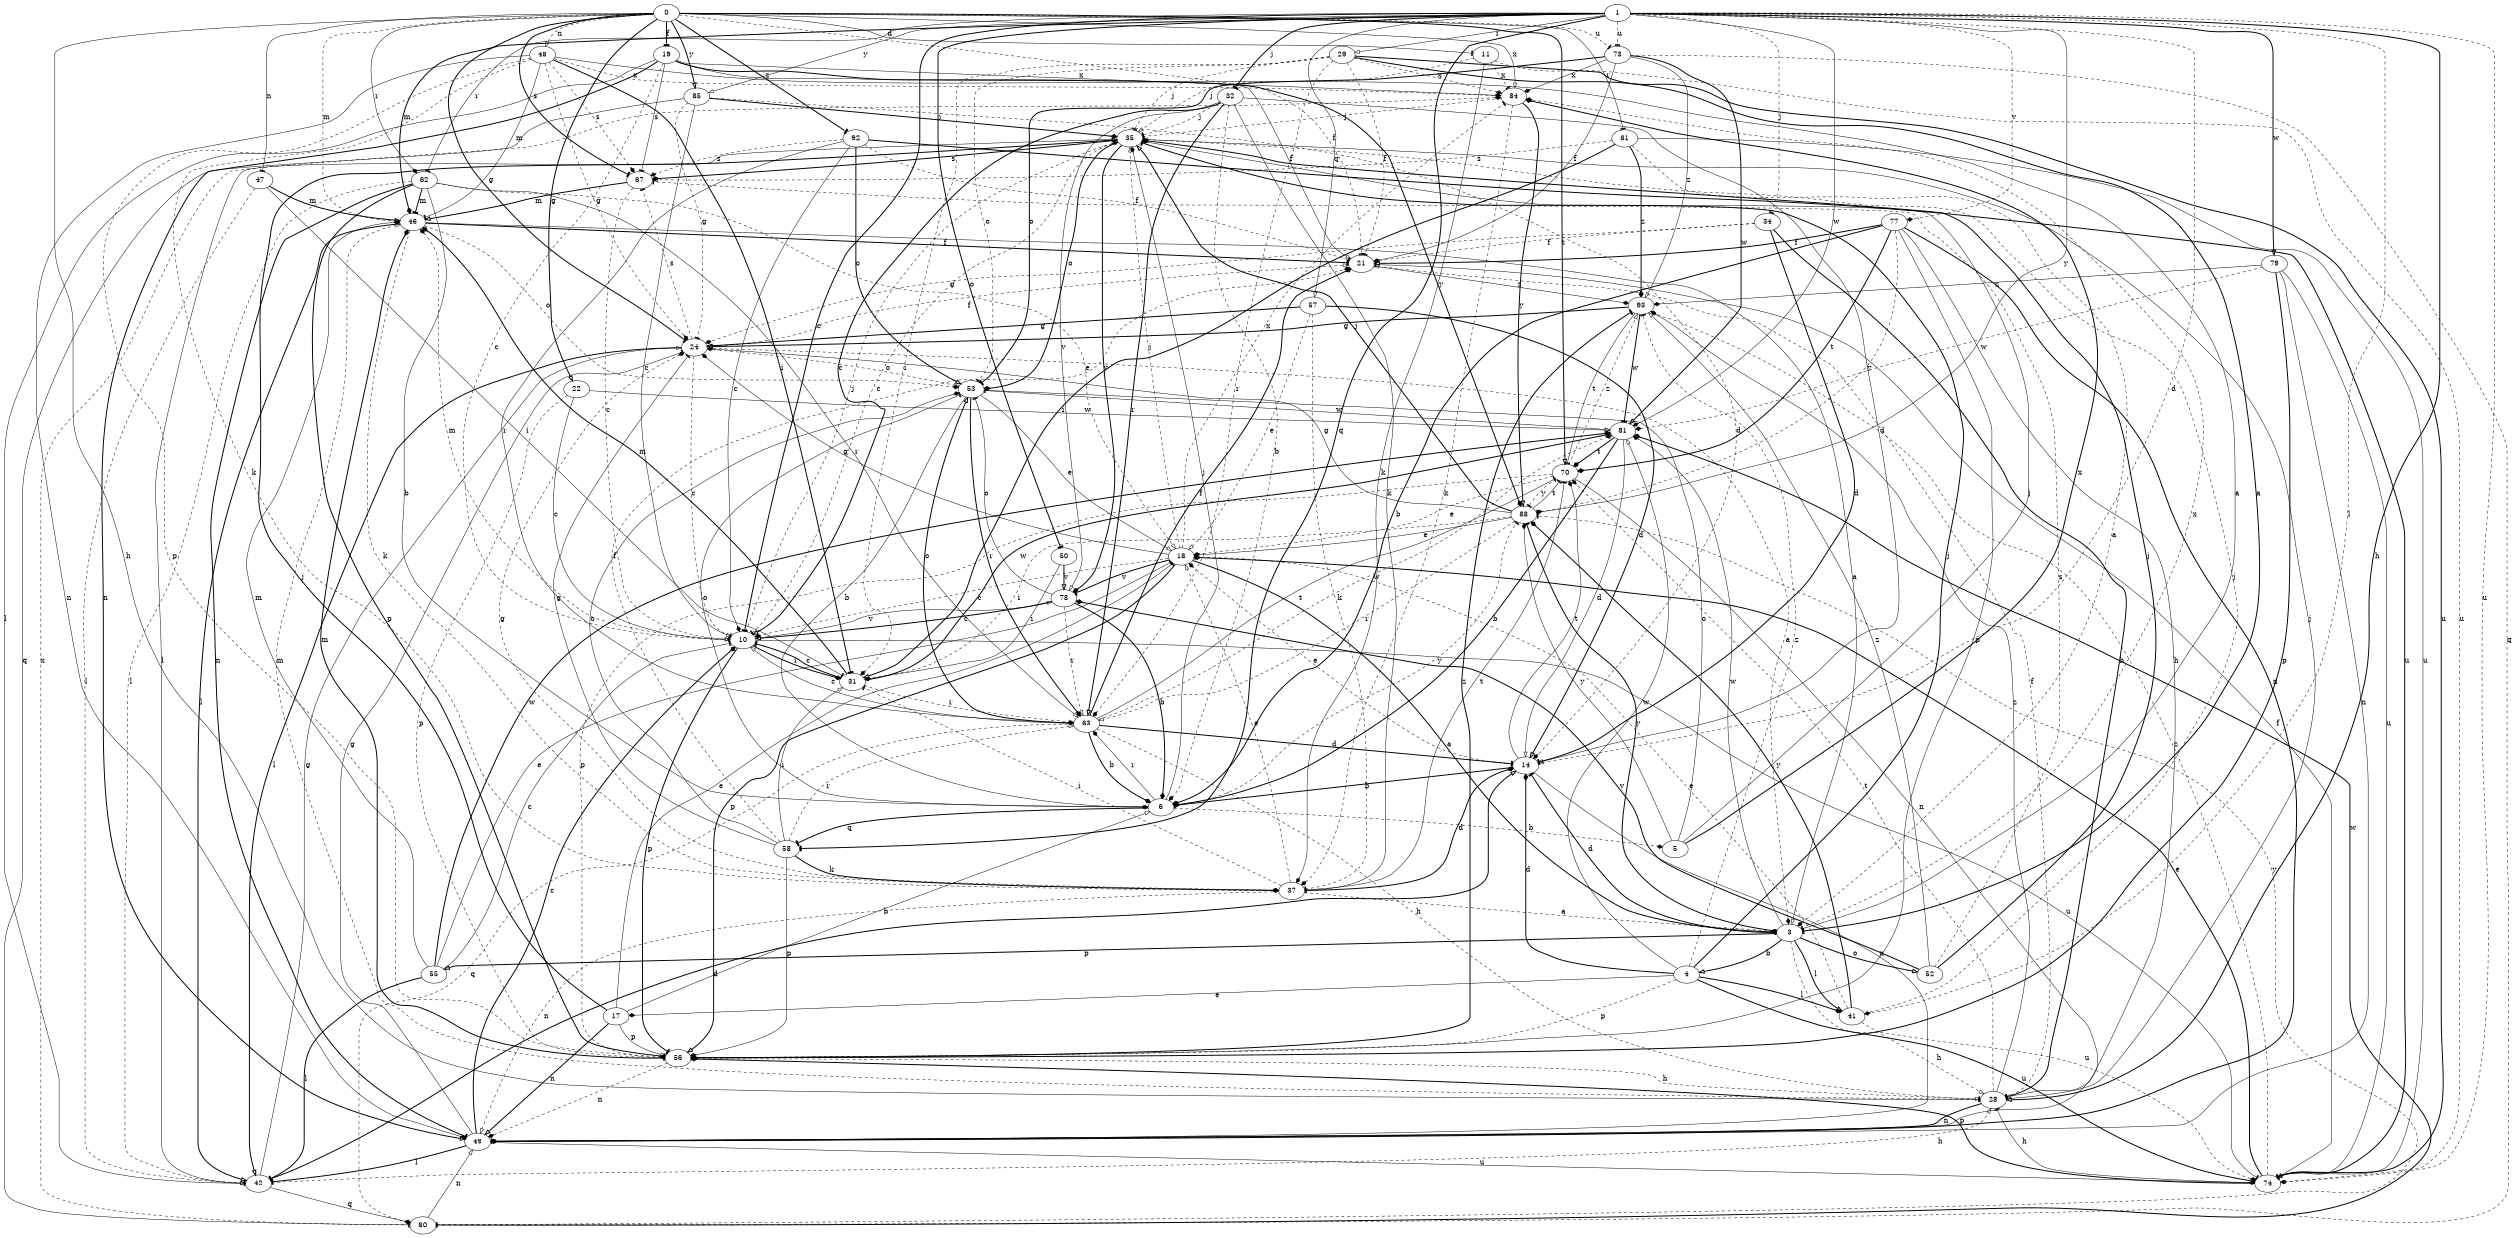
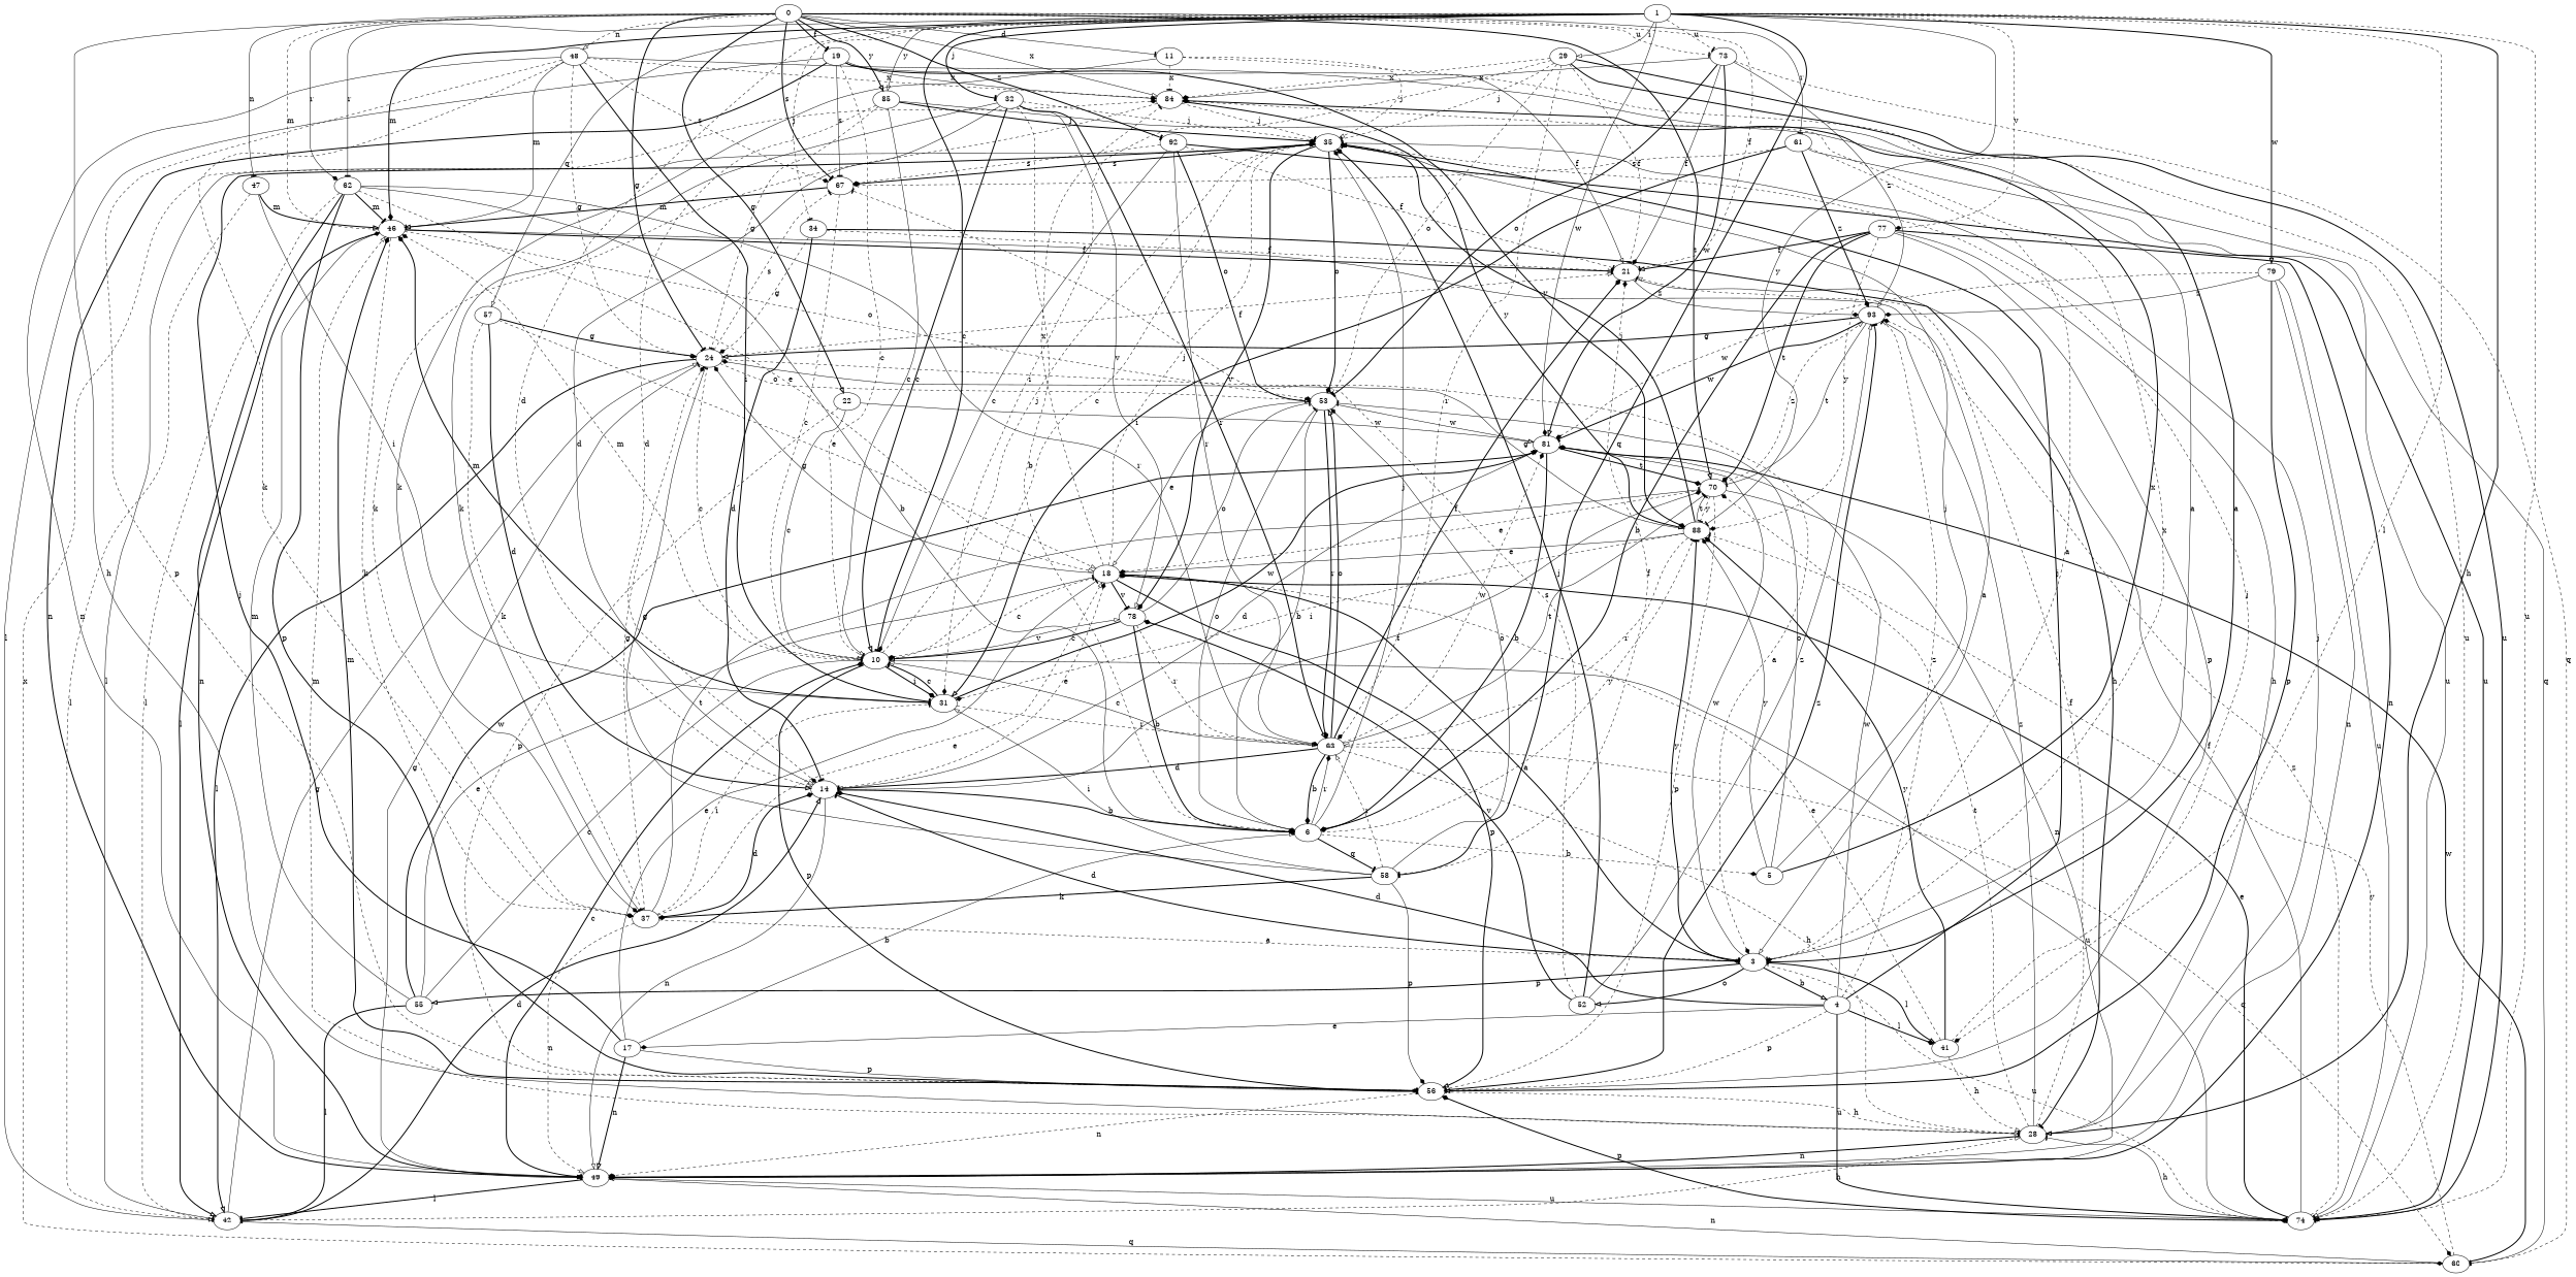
  strict digraph {
    edge [arrowhead=diamond style=bold]
    0
    11
    19
    21
    22
    24
    28
    46
    47
    48
    61
    62
    67
    70
    73
    84
    85
    92
    74
    35
    n21 [label=37]
    10
    88
    49
    42
    93
    81
    56
    3
    53
    31
    6
    63
    18
    60
    14
    1
    29
    32
    34
    41
-   50
    57
    58
    77
    79
    78
    4
    52
    55
    17
    5
    0 -> 11 [arrowhead=tee label=d style=solid]
    0 -> 19 [arrowhead=tee label=f]
    0 -> 21 [arrowhead=tee label=f style=dashed]
    0 -> 22 [arrowhead=onormal label=g]
    0 -> 24 [arrowhead=tee label=g]
    0 -> 28 [arrowhead=tee label=h style=solid]
    0 -> 46 [arrowhead=onormal label=m style=dashed]
    0 -> 47 [arrowhead=tee label=n style=solid]
    0 -> 48 [arrowhead=onormal label=n style=dashed]
    0 -> 61 [arrowhead=tee label=r style=solid]
    0 -> 62 [label=r style=solid]
    0 -> 67 [arrowhead=tee label=s]
    0 -> 70 [arrowhead=onormal label=t]
    0 -> 73 [arrowhead=tee label=u style=dashed]
    0 -> 84 [arrowhead=onormal label=x style=solid]
    0 -> 85 [arrowhead=onormal label=y]
    0 -> 92 [arrowhead=tee label=z]
    11 -> 84 [arrowhead=tee label=x style=dashed]
    11 -> 74 [arrowhead=onormal label=u style=dashed]
    11 -> 35 [arrowhead=onormal label=j style=dashed]
    11 -> n21 [label=k style=solid]
    19 -> 21 [arrowhead=onormal label=f style=solid]
    19 -> 67 [arrowhead=tee label=s style=solid]
    19 -> 84 [label=x style=solid]
    19 -> 10 [arrowhead=tee label=c style=dashed]
    19 -> 88 [label=y]
    19 -> 49 [arrowhead=onormal label=n]
    19 -> 42 [arrowhead=onormal label=l style=solid]
    21 -> 93 [label=z style=solid]
    22 -> 10 [arrowhead=onormal label=c style=solid]
    22 -> 81 [arrowhead=onormal label=w style=solid]
    22 -> 56 [arrowhead=tee label=p style=dashed]
    24 -> 21 [arrowhead=onormal label=f style=dashed]
    24 -> 67 [arrowhead=tee label=s style=dashed]
    24 -> 10 [arrowhead=tee label=c style=dashed]
    24 -> 42 [arrowhead=onormal label=l]
    24 -> 3 [label=a style=dashed]
    24 -> 53 [arrowhead=onormal label=o style=dashed]
    28 -> 21 [arrowhead=onormal label=f style=dashed]
    28 -> 46 [arrowhead=onormal label=m style=dashed]
    28 -> 70 [label=t style=dashed]
    28 -> 35 [arrowhead=tee label=j style=solid]
    28 -> 49 [label=n]
    28 -> 93 [arrowhead=onormal label=z style=solid]
    46 -> 21 [arrowhead=tee label=f]
    46 -> n21 [arrowhead=onormal label=k style=dashed]
    46 -> 42 [arrowhead=onormal label=l]
    46 -> 3 [arrowhead=onormal label=a style=solid]
    46 -> 53 [label=o style=dashed]
    47 -> 46 [arrowhead=onormal label=m]
    47 -> 42 [arrowhead=tee label=l style=dashed]
    47 -> 31 [arrowhead=tee label=i style=solid]
    48 -> 24 [label=g style=dashed]
    48 -> 46 [arrowhead=tee label=m style=solid]
    48 -> 67 [label=s style=dashed]
    48 -> 84 [arrowhead=onormal label=x style=dashed]
    48 -> n21 [label=k style=dashed]
    48 -> 49 [label=n style=solid]
    48 -> 56 [label=p style=dashed]
    48 -> 3 [arrowhead=tee label=a style=solid]
    48 -> 31 [arrowhead=tee label=i]
    61 -> 67 [arrowhead=onormal label=s style=dashed]
    61 -> 74 [arrowhead=tee label=u style=solid]
    61 -> 93 [label=z]
    61 -> 3 [label=a style=dashed]
    61 -> 31 [arrowhead=onormal label=i]
    62 -> 46 [arrowhead=tee label=m]
    62 -> 49 [arrowhead=tee label=n]
    62 -> 42 [arrowhead=onormal label=l style=dashed]
    62 -> 56 [arrowhead=tee label=p]
    62 -> 6 [arrowhead=onormal label=b style=solid]
    62 -> 63 [arrowhead=onormal label=r style=solid]
    62 -> 18 [arrowhead=onormal label=e style=dashed]
    67 -> 46 [arrowhead=onormal label=m]
    67 -> 10 [arrowhead=onormal label=c style=dashed]
    70 -> 88 [arrowhead=tee label=y style=dashed]
    70 -> 49 [arrowhead=tee label=n style=solid]
    70 -> 93 [arrowhead=onormal label=z style=dashed]
    70 -> 56 [arrowhead=tee label=p style=dashed]
    70 -> 18 [label=e style=dashed]
    73 -> 21 [label=f style=solid]
    73 -> 84 [label=x style=solid]
    73 -> 93 [arrowhead=onormal label=z style=solid]
    73 -> 81 [arrowhead=onormal label=w]
    73 -> 53 [arrowhead=tee label=o]
    73 -> 60 [arrowhead=tee label=q style=dashed]
    84 -> 35 [arrowhead=tee label=j style=dashed]
    84 -> n21 [label=k style=dashed]
    84 -> 88 [arrowhead=onormal label=y]
    85 -> 24 [arrowhead=tee label=g style=dashed]
    85 -> 35 [label=j]
    85 -> 10 [arrowhead=onormal label=c style=solid]
    85 -> 60 [arrowhead=tee label=q style=solid]
    85 -> 14 [label=d style=dashed]
    92 -> 21 [arrowhead=tee label=f style=dashed]
    92 -> 67 [label=s style=dashed]
    92 -> 74 [arrowhead=onormal label=u]
    92 -> 10 [label=c style=solid]
    92 -> 53 [arrowhead=onormal label=o]
    92 -> 63 [label=r style=solid]
    74 -> 21 [arrowhead=tee label=f style=solid]
    74 -> 28 [arrowhead=tee label=h style=solid]
    74 -> 93 [label=z style=dashed]
    74 -> 56 [label=p]
    74 -> 18 [label=e]
    35 -> 67 [label=s]
    35 -> 10 [arrowhead=tee label=c style=dashed]
    35 -> 42 [arrowhead=tee label=l style=solid]
    35 -> 53 [label=o]
    35 -> 78 [label=v]
    n21 -> 24 [label=g style=dashed]
    n21 -> 70 [arrowhead=tee label=t style=solid]
    n21 -> 49 [arrowhead=onormal label=n style=dashed]
    n21 -> 3 [label=a style=dashed]
    n21 -> 31 [arrowhead=tee label=i style=dashed]
    n21 -> 18 [arrowhead=onormal label=e style=dashed]
    n21 -> 14 [label=d]
    10 -> 46 [label=m style=dashed]
    10 -> 74 [arrowhead=tee label=u style=solid]
    10 -> 35 [label=j style=dashed]
    10 -> 56 [arrowhead=tee label=p]
    10 -> 31 [label=i]
    10 -> 78 [arrowhead=onormal label=v style=solid]
    88 -> 24 [label=g style=solid]
    88 -> 70 [arrowhead=tee label=t style=solid]
    88 -> 35 [arrowhead=onormal label=j]
    88 -> 31 [label=i style=dashed]
    88 -> 63 [arrowhead=onormal label=r style=dashed]
    88 -> 18 [arrowhead=onormal label=e style=solid]
    49 -> 24 [arrowhead=tee label=g style=solid]
    49 -> 74 [label=u style=solid]
    49 -> 10 [label=c]
    49 -> 42 [arrowhead=tee label=l]
    42 -> 24 [arrowhead=onormal label=g style=solid]
    42 -> 28 [arrowhead=onormal label=h style=dashed]
    42 -> 60 [label=q style=solid]
    42 -> 14 [arrowhead=onormal label=d]
    93 -> 24 [arrowhead=onormal label=g]
    93 -> 70 [arrowhead=tee label=t style=solid]
    93 -> 81 [arrowhead=tee label=w]
    81 -> 70 [label=t]
    81 -> 6 [label=b]
    81 -> 14 [arrowhead=onormal label=d style=solid]
    56 -> 28 [arrowhead=onormal label=h style=dashed]
    56 -> 46 [label=m]
    56 -> 49 [label=n style=dashed]
    56 -> 93 [arrowhead=tee label=z]
    3 -> 84 [label=x style=dashed]
    3 -> 74 [label=u style=dashed]
    3 -> 88 [arrowhead=tee label=y]
    3 -> 81 [label=w style=solid]
    3 -> 14 [arrowhead=tee label=d]
    3 -> 41 [arrowhead=onormal label=l]
    3 -> 4 [arrowhead=onormal label=b]
    3 -> 52 [arrowhead=onormal label=o]
    3 -> 55 [arrowhead=onormal label=p]
    53 -> 81 [arrowhead=onormal label=w style=solid]
    53 -> 6 [label=b style=solid]
    53 -> 63 [label=r]
    53 -> 18 [arrowhead=onormal label=e style=solid]
    31 -> 46 [label=m]
    31 -> 10 [arrowhead=tee label=c]
    31 -> 81 [arrowhead=onormal label=w]
    31 -> 63 [arrowhead=onormal label=r style=dashed]
    6 -> 35 [label=j style=solid]
    6 -> 88 [arrowhead=tee label=y style=dashed]
    6 -> 53 [arrowhead=tee label=o style=solid]
    6 -> 63 [label=r style=solid]
    6 -> 58 [arrowhead=tee label=q]
    6 -> 5 [label=b style=dashed]
    63 -> 21 [label=f]
    63 -> 28 [arrowhead=tee label=h style=dashed]
    63 -> 70 [arrowhead=tee label=t style=solid]
    63 -> 10 [arrowhead=onormal label=c style=solid]
    63 -> 81 [label=w style=dashed]
    63 -> 53 [arrowhead=onormal label=o]
    63 -> 6 [label=b]
    63 -> 60 [label=q style=dashed]
    63 -> 14 [arrowhead=tee label=d]
    18 -> 24 [label=g style=solid]
    18 -> 84 [arrowhead=tee label=x style=dashed]
    18 -> 35 [arrowhead=onormal label=j style=dashed]
    18 -> 10 [label=c style=dashed]
    18 -> 56 [arrowhead=onormal label=p]
    18 -> 3 [arrowhead=tee label=a]
    18 -> 78 [arrowhead=tee label=v]
    60 -> 84 [label=x style=dashed]
    60 -> 88 [arrowhead=tee label=y style=dashed]
    60 -> 49 [arrowhead=onormal label=n style=solid]
    60 -> 81 [label=w]
    14 -> 70 [label=t style=solid]
    14 -> 49 [arrowhead=onormal label=n style=solid]
    14 -> 6 [arrowhead=tee label=b]
    14 -> 18 [label=e style=dashed]
    1 -> 28 [arrowhead=onormal label=h]
    1 -> 46 [label=m]
    1 -> 62 [arrowhead=tee label=r style=solid]
    1 -> 73 [arrowhead=tee label=u style=dashed]
    1 -> 85 [arrowhead=onormal label=y style=solid]
    1 -> 74 [label=u style=dashed]
    1 -> 10 [arrowhead=tee label=c]
    1 -> 88 [arrowhead=tee label=y style=solid]
    1 -> 81 [label=w style=solid]
    1 -> 14 [arrowhead=onormal label=d style=dashed]
    1 -> 29 [arrowhead=onormal label=i style=solid]
    1 -> 32 [arrowhead=tee label=j]
    1 -> 34 [arrowhead=tee label=j style=dashed]
    1 -> 41 [label=l style=dashed]
-   1 -> 50 [arrowhead=tee label=o]
    1 -> 57 [arrowhead=onormal label=q style=solid]
    1 -> 58 [arrowhead=tee label=q]
    1 -> 77 [label=v style=dashed]
    1 -> 79 [arrowhead=onormal label=w]
    29 -> 21 [arrowhead=tee label=f style=dashed]
    29 -> 84 [label=x style=dashed]
    29 -> 74 [arrowhead=tee label=u]
    29 -> 35 [arrowhead=tee label=j style=dashed]
    29 -> 3 [arrowhead=tee label=a]
    29 -> 53 [arrowhead=tee label=o style=dashed]
    29 -> 31 [label=i style=dashed]
    29 -> 63 [label=r style=dashed]
    32 -> 35 [arrowhead=tee label=j style=dashed]
    32 -> n21 [arrowhead=tee label=k style=solid]
    32 -> 10 [arrowhead=onormal label=c]
    32 -> 6 [label=b style=dashed]
    32 -> 63 [arrowhead=onormal label=r]
    32 -> 14 [arrowhead=onormal label=d style=solid]
    32 -> 78 [arrowhead=onormal label=v style=solid]
    34 -> 21 [arrowhead=onormal label=f style=dashed]
    34 -> 24 [label=g style=dashed]
    34 -> 28 [arrowhead=tee label=h]
    34 -> 14 [arrowhead=tee label=d]
    41 -> 28 [arrowhead=onormal label=h style=dashed]
    41 -> 35 [arrowhead=onormal label=j style=dashed]
    41 -> 88 [label=y]
    41 -> 18 [arrowhead=tee label=e style=dashed]
-   50 -> 31 [label=i style=solid]
-   50 -> 78 [arrowhead=onormal label=v]
    57 -> 24 [arrowhead=onormal label=g]
    57 -> n21 [arrowhead=tee label=k style=dashed]
    57 -> 18 [arrowhead=onormal label=e style=dashed]
    57 -> 14 [arrowhead=onormal label=d]
    58 -> 21 [label=f style=dashed]
    58 -> 24 [arrowhead=tee label=g style=solid]
    58 -> n21 [label=k]
    58 -> 56 [label=p style=solid]
    58 -> 53 [label=o style=solid]
    58 -> 31 [arrowhead=onormal label=i style=solid]
    58 -> 63 [arrowhead=onormal label=r style=dashed]
    77 -> 21 [arrowhead=onormal label=f]
    77 -> 28 [arrowhead=onormal label=h style=solid]
    77 -> 70 [label=t]
    77 -> 88 [label=y style=dashed]
    77 -> 49 [label=n]
    77 -> 56 [arrowhead=tee label=p style=solid]
    77 -> 6 [label=b]
    79 -> 74 [arrowhead=onormal label=u style=solid]
    79 -> 49 [label=n style=solid]
    79 -> 93 [label=z style=solid]
    79 -> 81 [label=w style=dashed]
    79 -> 56 [arrowhead=onormal label=p]
    78 -> 10 [arrowhead=onormal label=c]
    78 -> 53 [arrowhead=tee label=o style=solid]
    78 -> 6 [label=b]
    78 -> 63 [arrowhead=onormal label=r style=dashed]
    4 -> 74 [arrowhead=tee label=u]
    4 -> 35 [arrowhead=tee label=j]
    4 -> 93 [arrowhead=tee label=z style=dashed]
    4 -> 81 [arrowhead=onormal label=w style=solid]
    4 -> 56 [arrowhead=onormal label=p style=dashed]
    4 -> 14 [label=d]
    4 -> 41 [label=l]
    4 -> 17 [label=e style=solid]
    52 -> 67 [arrowhead=tee label=s style=dashed]
    52 -> 35 [label=j]
    52 -> 93 [arrowhead=onormal label=z style=solid]
    52 -> 78 [label=v]
    55 -> 46 [label=m style=solid]
    55 -> 10 [arrowhead=tee label=c style=solid]
    55 -> 42 [arrowhead=tee label=l]
    55 -> 81 [label=w]
    55 -> 18 [arrowhead=tee label=e style=solid]
    17 -> 35 [arrowhead=onormal label=j]
    17 -> 49 [arrowhead=onormal label=n]
    17 -> 56 [arrowhead=onormal label=p style=solid]
    17 -> 6 [arrowhead=onormal label=b style=solid]
    17 -> 18 [arrowhead=tee label=e style=solid]
    5 -> 84 [label=x]
    5 -> 35 [label=j style=solid]
    5 -> 88 [label=y style=solid]
    5 -> 53 [arrowhead=tee label=o style=solid]
  }
